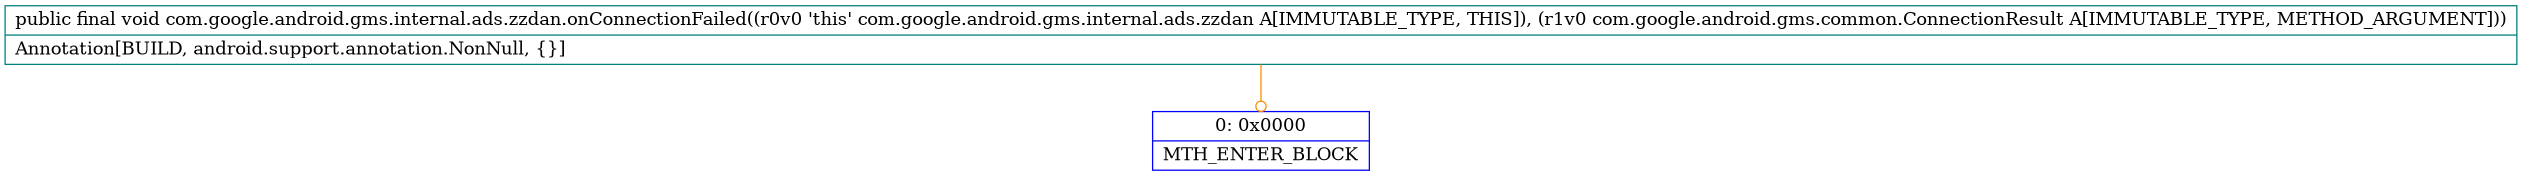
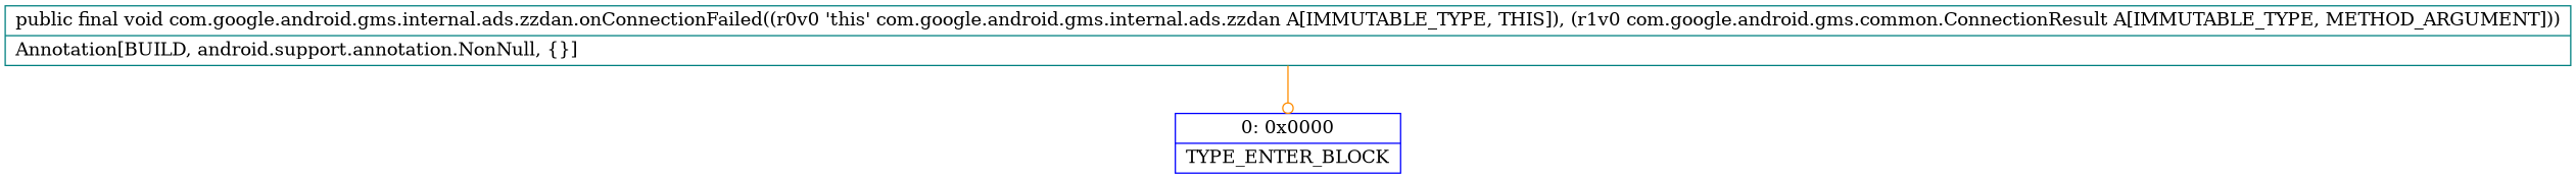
  digraph {
    node [shape=record style=filled fillcolor=white]
-   n1 [color=blue label="{0\:\ 0x0000|MTH_ENTER_BLOCK\l}"]
+   n1 [color=blue label="{0\:\ 0x0000|TYPE_ENTER_BLOCK\l}"]
    n2 [label="{public final void com.google.android.gms.internal.ads.zzdan.onConnectionFailed((r0v0 'this' com.google.android.gms.internal.ads.zzdan A[IMMUTABLE_TYPE, THIS]), (r1v0 com.google.android.gms.common.ConnectionResult A[IMMUTABLE_TYPE, METHOD_ARGUMENT]))  | Annotation[BUILD, android.support.annotation.NonNull, \{\}]\l}" color=teal]
    subgraph cluster_1 {
      label="R(0)"
    }
    n2 -> n1 [color=darkorange style=solid arrowhead=odot]
  }
